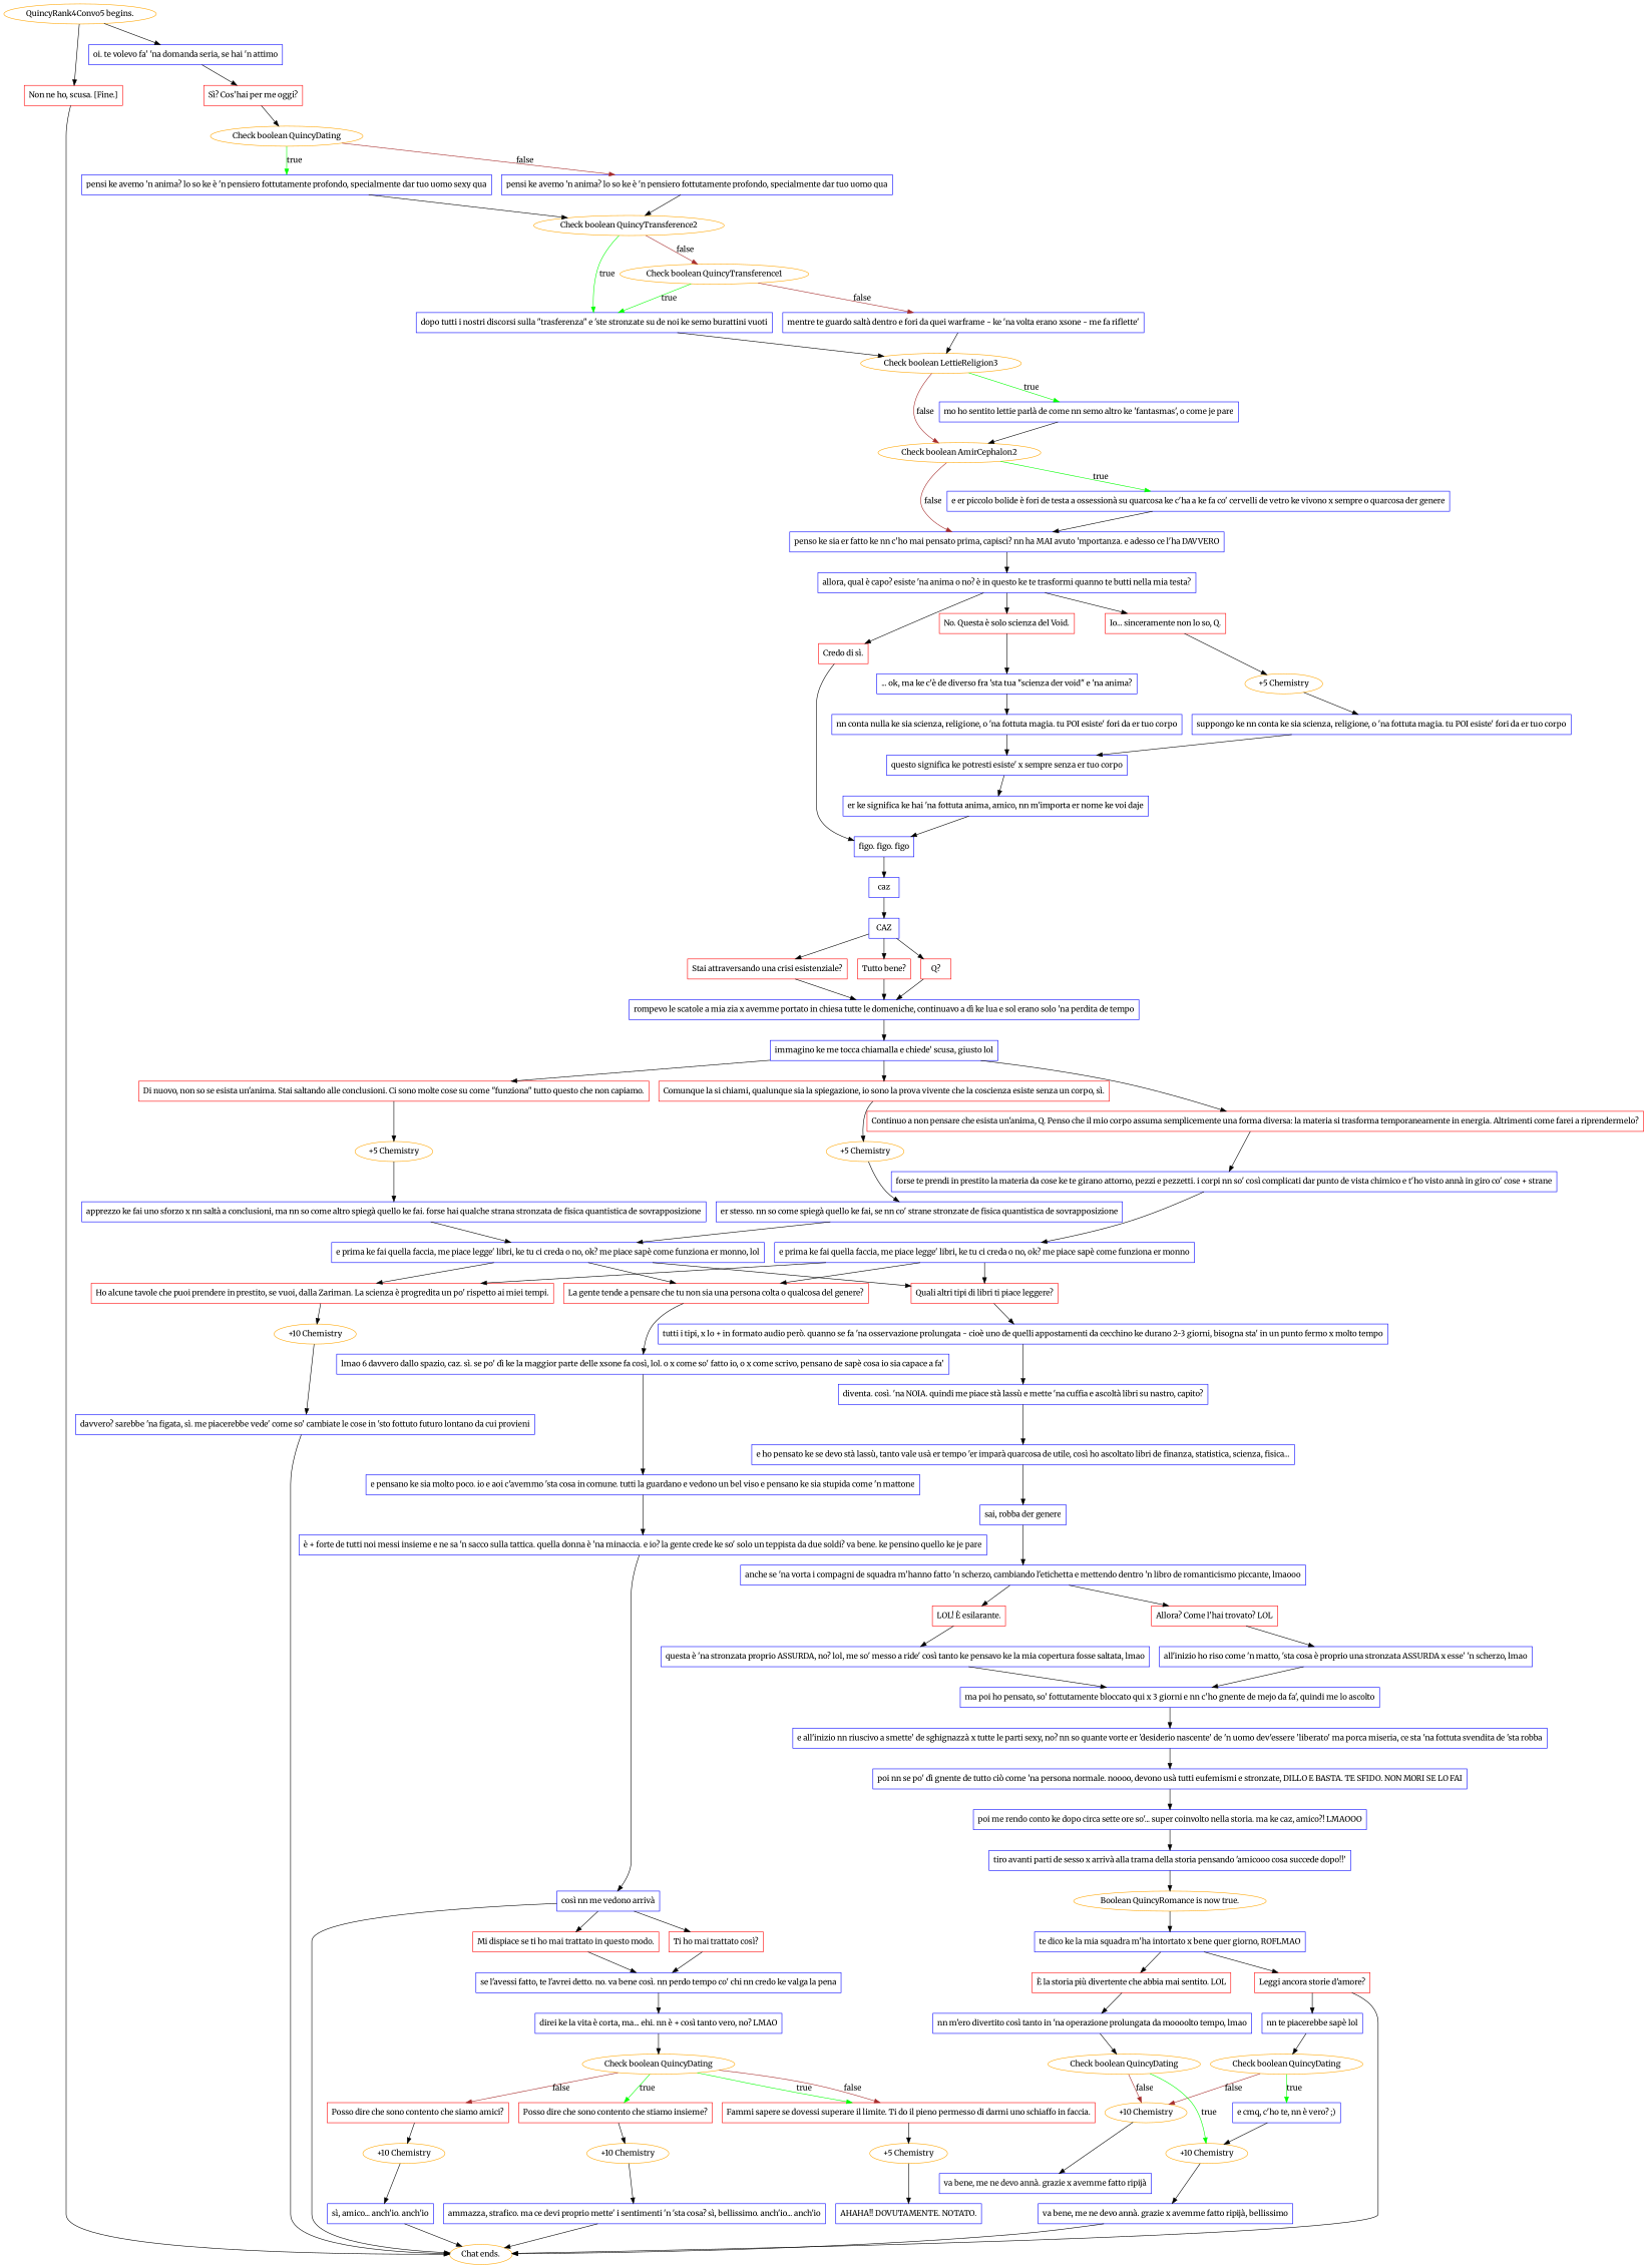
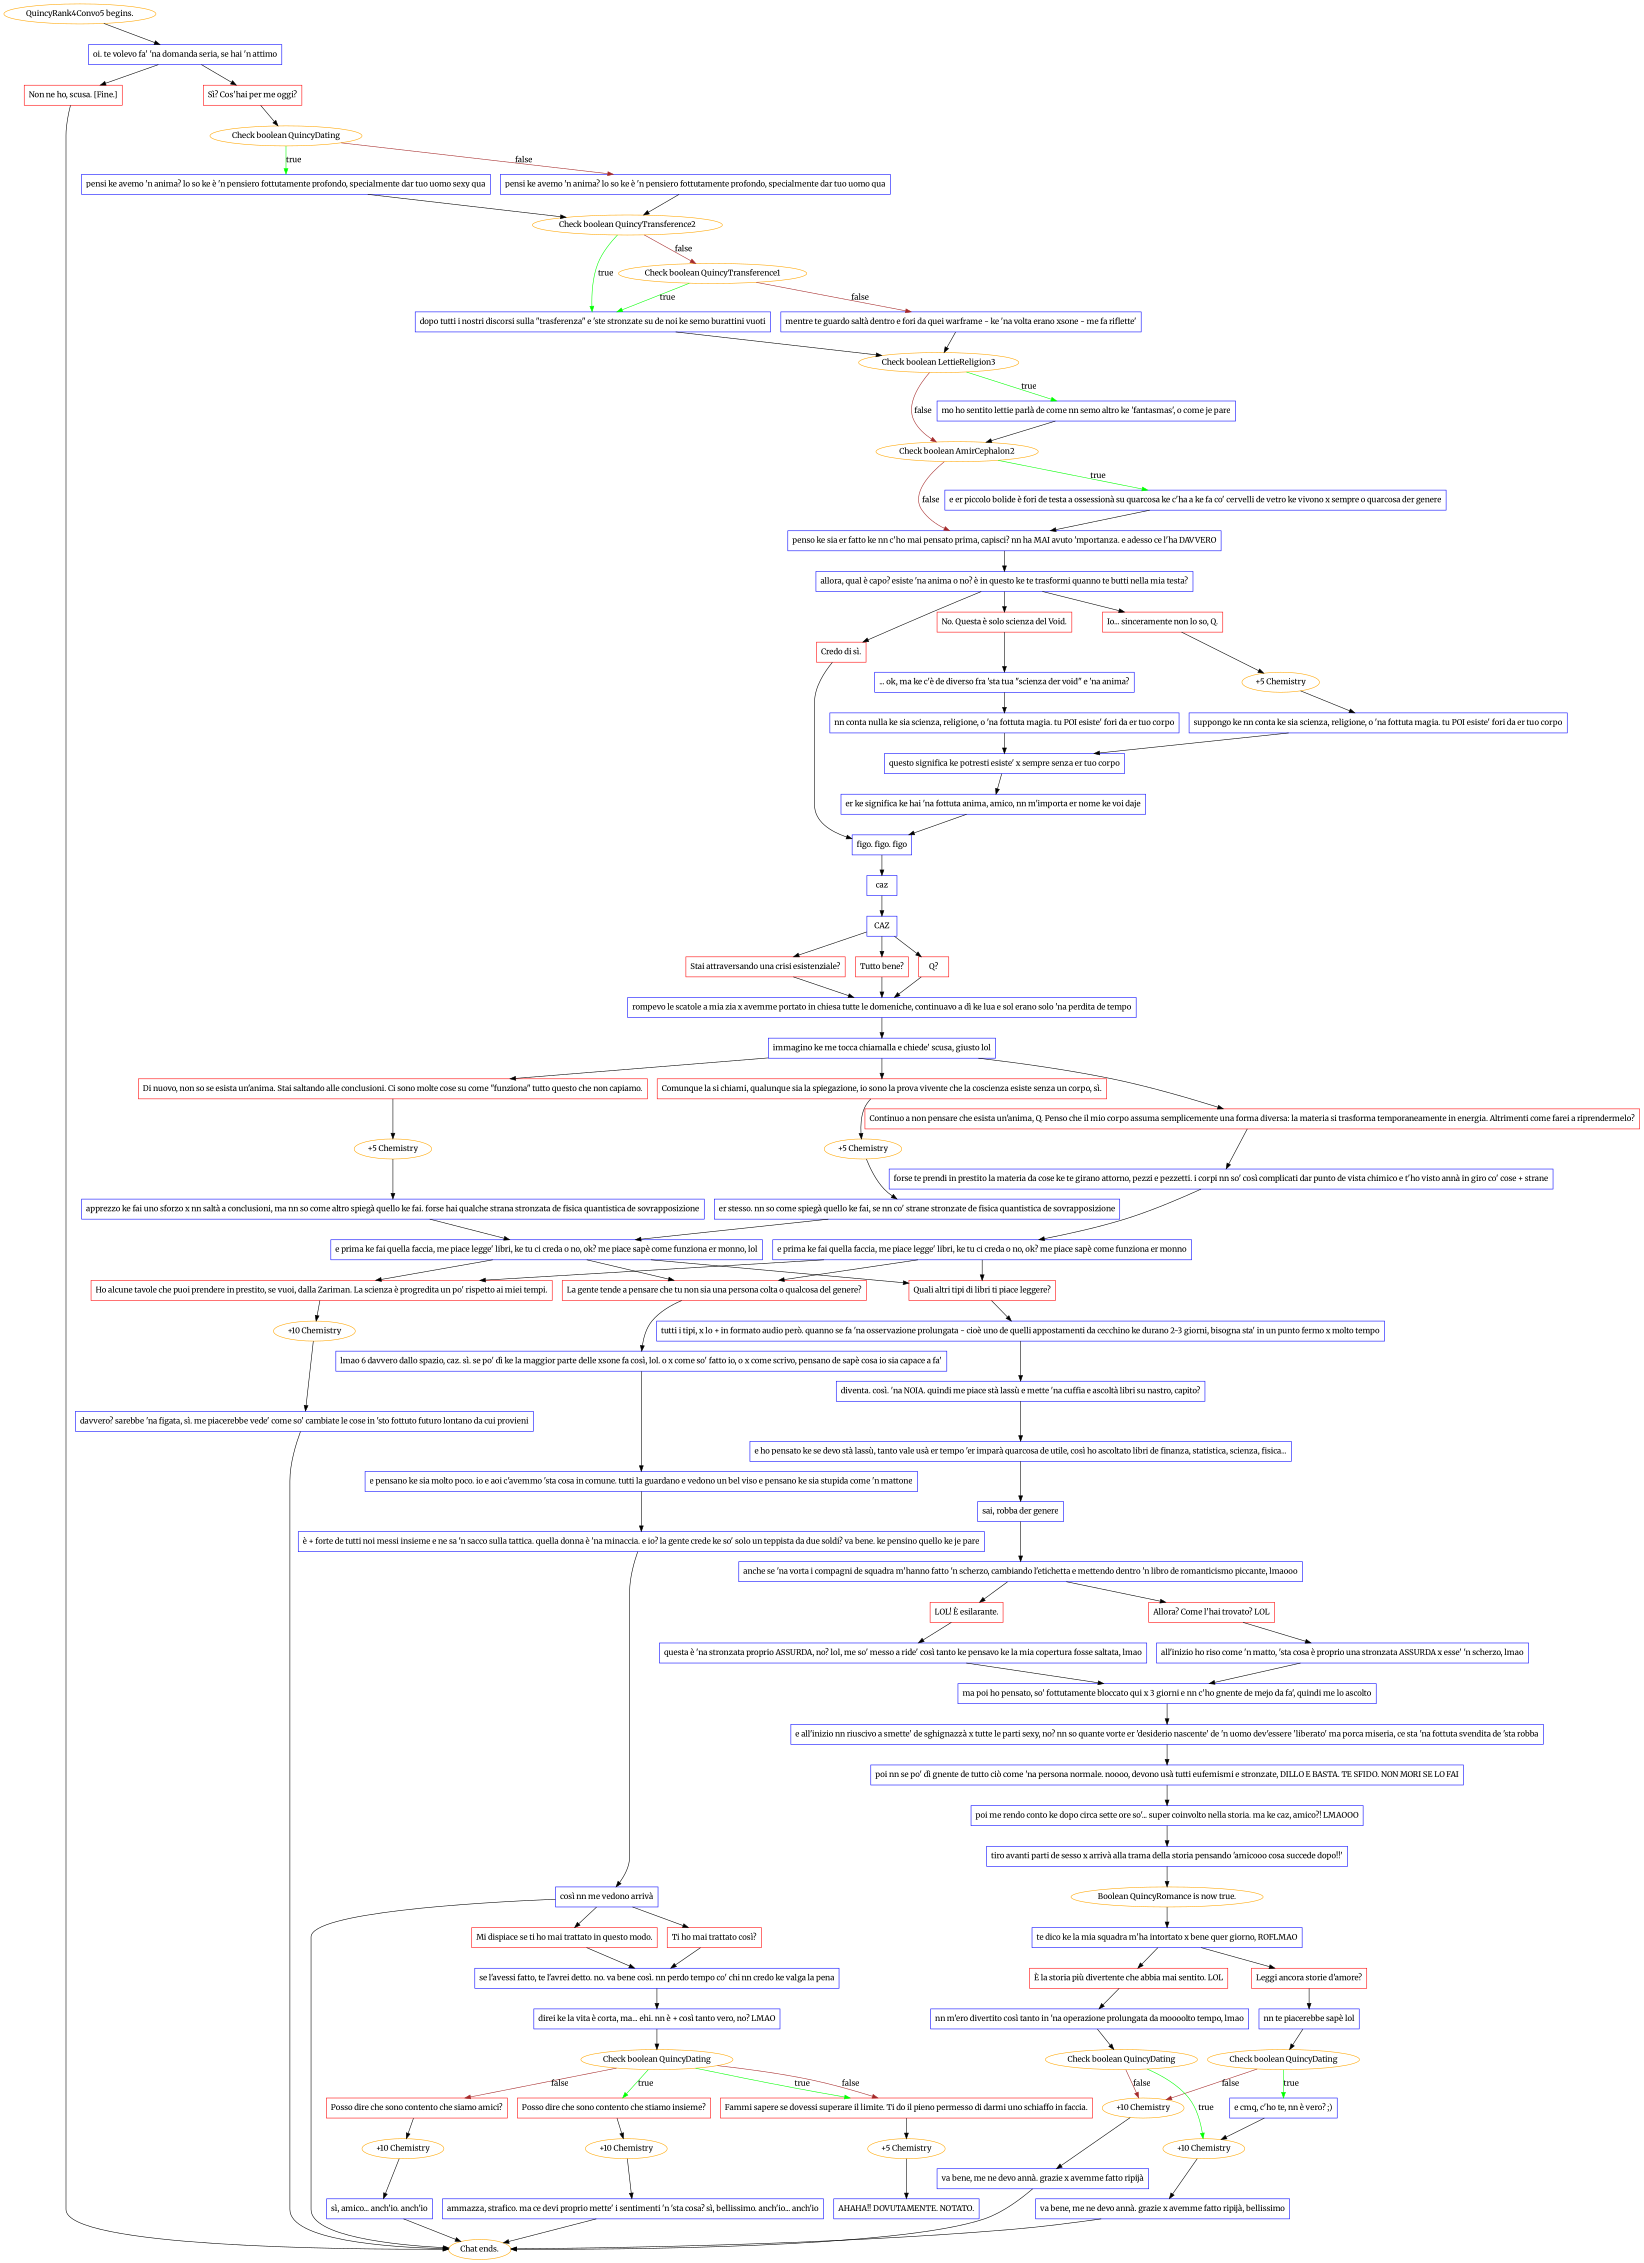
  digraph {
    fontname=Merriweather
    node [color=blue fontname=Merriweather shape=box]
    edge [fontname=Merriweather]
    "QuincyRank4Convo5 begins." [color=orange shape=""]
    n2 [label="oi. te volevo fa' 'na domanda seria, se hai 'n attimo"]
    n3 [color=red label="Sì? Cos'hai per me oggi?"]
    n4 [color=red label="Non ne ho, scusa. [Fine.]"]
    n5 [color=orange label="Check boolean QuincyDating" shape=""]
    "Chat ends." [color=orange shape=""]
    n7 [label="pensi ke avemo 'n anima? lo so ke è 'n pensiero fottutamente profondo, specialmente dar tuo uomo sexy qua"]
    n8 [label="pensi ke avemo 'n anima? lo so ke è 'n pensiero fottutamente profondo, specialmente dar tuo uomo qua"]
    n9 [color=orange label="Check boolean QuincyTransference2" shape=""]
    n10 [label="dopo tutti i nostri discorsi sulla \"trasferenza\" e 'ste stronzate su de noi ke semo burattini vuoti"]
    n11 [color=orange label="Check boolean QuincyTransference1" shape=""]
    n12 [color=orange label="Check boolean LettieReligion3" shape=""]
    n13 [label="mentre te guardo saltà dentro e fori da quei warframe - ke 'na volta erano xsone - me fa riflette'"]
    n14 [label="mo ho sentito lettie parlà de come nn semo altro ke 'fantasmas', o come je pare"]
    n15 [color=orange label="Check boolean AmirCephalon2" shape=""]
    n16 [label="e er piccolo bolide è fori de testa a ossessionà su quarcosa ke c'ha a ke fa co' cervelli de vetro ke vivono x sempre o quarcosa der genere"]
    n17 [label="penso ke sia er fatto ke nn c'ho mai pensato prima, capisci? nn ha MAI avuto 'mportanza. e adesso ce l'ha DAVVERO"]
    n18 [label="allora, qual è capo? esiste 'na anima o no? è in questo ke te trasformi quanno te butti nella mia testa?"]
    n19 [color=red label="Credo di sì."]
    n20 [color=red label="No. Questa è solo scienza del Void."]
    n21 [color=red label="Io... sinceramente non lo so, Q."]
    n22 [label="figo. figo. figo"]
    n23 [label="... ok, ma ke c'è de diverso fra 'sta tua \"scienza der void\" e 'na anima?"]
    n24 [color=orange label="+5 Chemistry" shape=""]
    n25 [label=caz]
    n26 [label="nn conta nulla ke sia scienza, religione, o 'na fottuta magia. tu POI esiste' fori da er tuo corpo"]
    n27 [label="suppongo ke nn conta ke sia scienza, religione, o 'na fottuta magia. tu POI esiste' fori da er tuo corpo"]
    n28 [label=CAZ]
    n29 [label="questo significa ke potresti esiste' x sempre senza er tuo corpo"]
    n30 [color=red label="Stai attraversando una crisi esistenziale?"]
    n31 [color=red label="Tutto bene?"]
    n32 [color=red label="Q?"]
    n33 [label="er ke significa ke hai 'na fottuta anima, amico, nn m'importa er nome ke voi daje"]
    n34 [label="rompevo le scatole a mia zia x avemme portato in chiesa tutte le domeniche, continuavo a dì ke lua e sol erano solo 'na perdita de tempo"]
    n35 [label="immagino ke me tocca chiamalla e chiede' scusa, giusto lol"]
    n36 [color=red label="Comunque la si chiami, qualunque sia la spiegazione, io sono la prova vivente che la coscienza esiste senza un corpo, sì."]
    n37 [color=red label="Di nuovo, non so se esista un'anima. Stai saltando alle conclusioni. Ci sono molte cose su come \"funziona\" tutto questo che non capiamo."]
    n38 [color=red label="Continuo a non pensare che esista un'anima, Q. Penso che il mio corpo assuma semplicemente una forma diversa: la materia si trasforma temporaneamente in energia. Altrimenti come farei a riprendermelo?"]
    n39 [color=orange label="+5 Chemistry" shape=""]
    n40 [color=orange label="+5 Chemistry" shape=""]
    n41 [label="forse te prendi in prestito la materia da cose ke te girano attorno, pezzi e pezzetti. i corpi nn so' così complicati dar punto de vista chimico e t'ho visto annà in giro co' cose + strane"]
    n42 [label="er stesso. nn so come spiegà quello ke fai, se nn co' strane stronzate de fisica quantistica de sovrapposizione"]
    n43 [label="apprezzo ke fai uno sforzo x nn saltà a conclusioni, ma nn so come altro spiegà quello ke fai. forse hai qualche strana stronzata de fisica quantistica de sovrapposizione"]
    n44 [label="e prima ke fai quella faccia, me piace legge' libri, ke tu ci creda o no, ok? me piace sapè come funziona er monno"]
    n45 [label="e prima ke fai quella faccia, me piace legge' libri, ke tu ci creda o no, ok? me piace sapè come funziona er monno, lol"]
    n46 [color=red label="Ho alcune tavole che puoi prendere in prestito, se vuoi, dalla Zariman. La scienza è progredita un po' rispetto ai miei tempi."]
    n47 [color=red label="Quali altri tipi di libri ti piace leggere?"]
    n48 [color=red label="La gente tende a pensare che tu non sia una persona colta o qualcosa del genere?"]
    n49 [color=orange label="+10 Chemistry" shape=""]
    n50 [label="tutti i tipi, x lo + in formato audio però. quanno se fa 'na osservazione prolungata - cioè uno de quelli appostamenti da cecchino ke durano 2-3 giorni, bisogna sta' in un punto fermo x molto tempo"]
    n51 [label="lmao 6 davvero dallo spazio, caz. sì. se po' dì ke la maggior parte delle xsone fa così, lol. o x come so' fatto io, o x come scrivo, pensano de sapè cosa io sia capace a fa'"]
    n52 [label="davvero? sarebbe 'na figata, sì. me piacerebbe vede' come so' cambiate le cose in 'sto fottuto futuro lontano da cui provieni"]
    n53 [label="diventa. così. 'na NOIA. quindi me piace stà lassù e mette 'na cuffia e ascoltà libri su nastro, capito?"]
    n54 [label="e pensano ke sia molto poco. io e aoi c'avemmo 'sta cosa in comune. tutti la guardano e vedono un bel viso e pensano ke sia stupida come 'n mattone"]
    n55 [label="e ho pensato ke se devo stà lassù, tanto vale usà er tempo 'er imparà quarcosa de utile, così ho ascoltato libri de finanza, statistica, scienza, fisica..."]
    n56 [label="è + forte de tutti noi messi insieme e ne sa 'n sacco sulla tattica. quella donna è 'na minaccia. e io? la gente crede ke so' solo un teppista da due soldi? va bene. ke pensino quello ke je pare"]
    n57 [label="sai, robba der genere"]
    n58 [label="così nn me vedono arrivà"]
    n59 [label="anche se 'na vorta i compagni de squadra m'hanno fatto 'n scherzo, cambiando l'etichetta e mettendo dentro 'n libro de romanticismo piccante, lmaooo"]
    n60 [color=red label="Ti ho mai trattato così?"]
    n61 [color=red label="Mi dispiace se ti ho mai trattato in questo modo."]
    n62 [color=red label="LOL! È esilarante."]
    n63 [color=red label="Allora? Come l'hai trovato? LOL"]
    n64 [label="se l'avessi fatto, te l'avrei detto. no. va bene così. nn perdo tempo co' chi nn credo ke valga la pena"]
    n65 [label="questa è 'na stronzata proprio ASSURDA, no? lol, me so' messo a ride' così tanto ke pensavo ke la mia copertura fosse saltata, lmao"]
    n66 [label="all'inizio ho riso come 'n matto, 'sta cosa è proprio una stronzata ASSURDA x esse' 'n scherzo, lmao"]
    n67 [label="direi ke la vita è corta, ma... ehi. nn è + così tanto vero, no? LMAO"]
    n68 [label="ma poi ho pensato, so' fottutamente bloccato qui x 3 giorni e nn c'ho gnente de mejo da fa', quindi me lo ascolto"]
    n69 [color=orange label="Check boolean QuincyDating" shape=""]
    n70 [label="e all'inizio nn riuscivo a smette' de sghignazzà x tutte le parti sexy, no? nn so quante vorte er 'desiderio nascente' de 'n uomo dev'essere 'liberato' ma porca miseria, ce sta 'na fottuta svendita de 'sta robba"]
    n71 [color=red label="Posso dire che sono contento che stiamo insieme?"]
    n72 [color=red label="Fammi sapere se dovessi superare il limite. Ti do il pieno permesso di darmi uno schiaffo in faccia."]
    n73 [color=red label="Posso dire che sono contento che siamo amici?"]
    n74 [label="poi nn se po' dì gnente de tutto ciò come 'na persona normale. noooo, devono usà tutti eufemismi e stronzate, DILLO E BASTA. TE SFIDO. NON MORI SE LO FAI"]
    n75 [color=orange label="+10 Chemistry" shape=""]
    n76 [color=orange label="+5 Chemistry" shape=""]
    n77 [color=orange label="+10 Chemistry" shape=""]
    n78 [label="poi me rendo conto ke dopo circa sette ore so'... super coinvolto nella storia. ma ke caz, amico?! LMAOOO"]
    n79 [label="ammazza, strafico. ma ce devi proprio mette' i sentimenti 'n 'sta cosa? sì, bellissimo. anch'io... anch'io"]
    n80 [label="AHAHA!! DOVUTAMENTE. NOTATO."]
    n81 [label="sì, amico... anch'io. anch'io"]
    n82 [label="tiro avanti parti de sesso x arrivà alla trama della storia pensando 'amicooo cosa succede dopo!!'"]
    n83 [color=orange label="Boolean QuincyRomance is now true." shape=""]
    n84 [label="te dico ke la mia squadra m'ha intortato x bene quer giorno, ROFLMAO"]
    n85 [color=red label="Leggi ancora storie d'amore?"]
    n86 [color=red label="È la storia più divertente che abbia mai sentito. LOL"]
    n87 [label="nn te piacerebbe sapè lol"]
    n88 [label="nn m'ero divertito così tanto in 'na operazione prolungata da moooolto tempo, lmao"]
    n89 [color=orange label="Check boolean QuincyDating" shape=""]
    n90 [color=orange label="Check boolean QuincyDating" shape=""]
    n91 [label="e cmq, c'ho te, nn è vero? ;)"]
    n92 [color=orange label="+10 Chemistry" shape=""]
    n93 [color=orange label="+10 Chemistry" shape=""]
    n94 [label="va bene, me ne devo annà. grazie x avemme fatto ripijà"]
    n95 [label="va bene, me ne devo annà. grazie x avemme fatto ripijà, bellissimo"]
    "QuincyRank4Convo5 begins." -> n2
    n2 -> n3
-   "QuincyRank4Convo5 begins." -> n4
+   n2 -> n4
    n3 -> n5
    n4 -> "Chat ends."
    n5 -> n7 [color=green label=true]
    n5 -> n8 [color=brown label=false]
    n7 -> n9
    n8 -> n9
    n9 -> n10 [color=green label=true]
    n9 -> n11 [color=brown label=false]
    n10 -> n12
    n11 -> n10 [color=green label=true]
    n11 -> n13 [color=brown label=false]
    n12 -> n14 [color=green label=true]
    n12 -> n15 [color=brown label=false]
    n13 -> n12
    n14 -> n15
    n15 -> n16 [color=green label=true]
    n15 -> n17 [color=brown label=false]
    n16 -> n17
    n17 -> n18
    n18 -> n19
    n18 -> n20
    n18 -> n21
    n19 -> n22
    n20 -> n23
    n21 -> n24
    n22 -> n25
    n23 -> n26
    n24 -> n27
    n25 -> n28
    n26 -> n29
    n27 -> n29
    n28 -> n30
    n28 -> n31
    n28 -> n32
    n29 -> n33
    n30 -> n34
    n31 -> n34
    n32 -> n34
    n33 -> n22
    n34 -> n35
    n35 -> n36
    n35 -> n37
    n35 -> n38
    n36 -> n39
    n37 -> n40
    n38 -> n41
    n39 -> n42
    n40 -> n43
    n41 -> n44
    n42 -> n45
    n43 -> n45
    n44 -> n46
    n44 -> n47
    n44 -> n48
    n45 -> n46
    n45 -> n47
    n45 -> n48
    n46 -> n49
    n47 -> n50
    n48 -> n51
    n49 -> n52
    n50 -> n53
    n51 -> n54
    n52 -> "Chat ends."
    n53 -> n55
    n54 -> n56
    n55 -> n57
    n56 -> n58
    n57 -> n59
    n58 -> "Chat ends."
    n58 -> n60
    n58 -> n61
    n59 -> n62
    n59 -> n63
    n60 -> n64
    n61 -> n64
    n62 -> n65
    n63 -> n66
    n64 -> n67
    n65 -> n68
    n66 -> n68
    n67 -> n69
    n68 -> n70
    n69 -> n71 [color=green label=true]
    n69 -> n72 [color=green label=true]
    n69 -> n72 [color=brown label=false]
    n69 -> n73 [color=brown label=false]
    n70 -> n74
    n71 -> n75
    n72 -> n76
    n73 -> n77
    n74 -> n78
    n75 -> n79
    n76 -> n80
    n77 -> n81
    n78 -> n82
    n79 -> "Chat ends."
    n81 -> "Chat ends."
    n82 -> n83
    n83 -> n84
    n84 -> n85
    n84 -> n86
    n85 -> n87
    n86 -> n88
    n87 -> n89
    n88 -> n90
    n89 -> n91 [color=green label=true]
    n89 -> n92 [color=brown label=false]
    n90 -> n92 [color=brown label=false]
    n90 -> n93 [color=green label=true]
    n91 -> n93
    n92 -> n94
    n93 -> n95
-   n85 -> "Chat ends."
+   n94 -> "Chat ends."
    n95 -> "Chat ends."
  }
